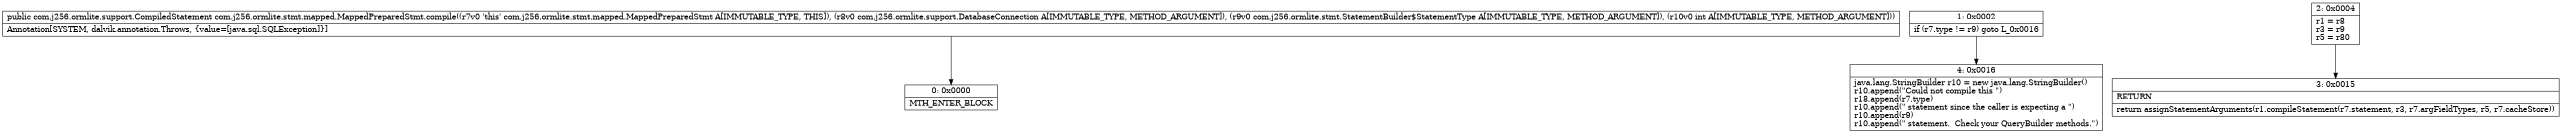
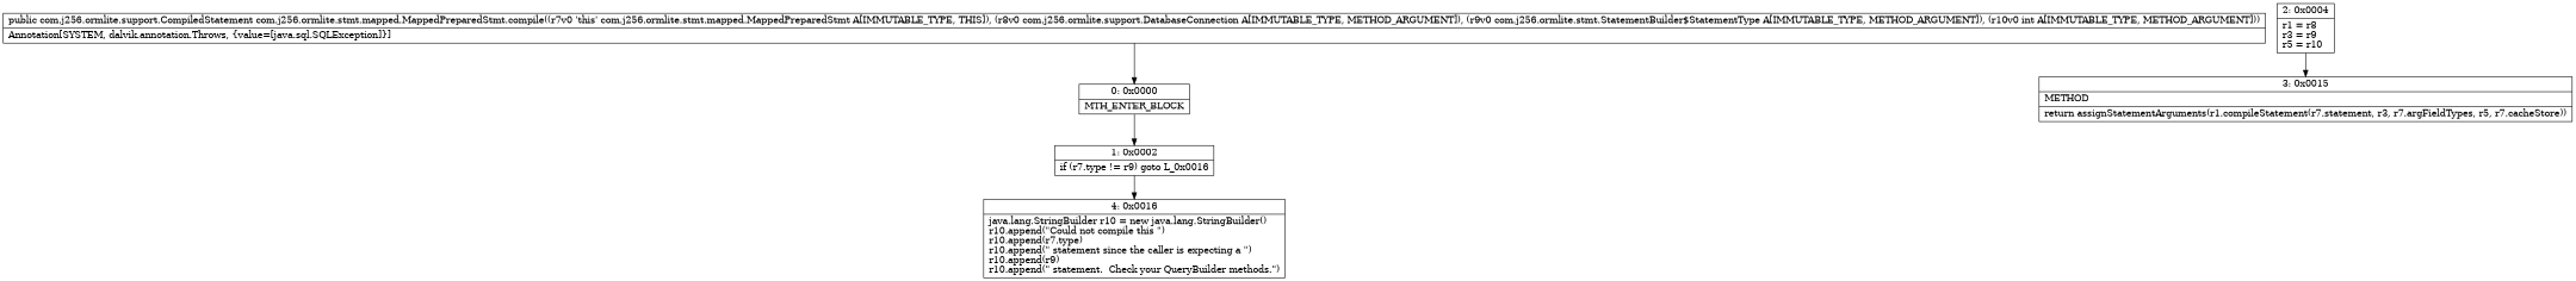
  digraph {
    node [shape=record]
    n1 [label="{0\:\ 0x0000|MTH_ENTER_BLOCK\l}"]
    n2 [label="{1\:\ 0x0002|if (r7.type != r9) goto L_0x0016\l}"]
-   n3 [label="{4\:\ 0x0016|java.lang.StringBuilder r10 = new java.lang.StringBuilder()\lr10.append(\"Could not compile this \")\lr18.append(r7.type)\lr10.append(\" statement since the caller is expecting a \")\lr10.append(r9)\lr10.append(\" statement.  Check your QueryBuilder methods.\")\l}"]
-   n4 [label="{2\:\ 0x0004|r1 = r8\lr3 = r9\lr5 = r80\l}"]
-   n5 [label="{3\:\ 0x0015|RETURN\l|return assignStatementArguments(r1.compileStatement(r7.statement, r3, r7.argFieldTypes, r5, r7.cacheStore))\l}"]
+   n3 [label="{4\:\ 0x0016|java.lang.StringBuilder r10 = new java.lang.StringBuilder()\lr10.append(\"Could not compile this \")\lr10.append(r7.type)\lr10.append(\" statement since the caller is expecting a \")\lr10.append(r9)\lr10.append(\" statement.  Check your QueryBuilder methods.\")\l}"]
+   n4 [label="{2\:\ 0x0004|r1 = r8\lr3 = r9\lr5 = r10\l}"]
+   n5 [label="{3\:\ 0x0015|METHOD\l|return assignStatementArguments(r1.compileStatement(r7.statement, r3, r7.argFieldTypes, r5, r7.cacheStore))\l}"]
    n6 [label="{public com.j256.ormlite.support.CompiledStatement com.j256.ormlite.stmt.mapped.MappedPreparedStmt.compile((r7v0 'this' com.j256.ormlite.stmt.mapped.MappedPreparedStmt A[IMMUTABLE_TYPE, THIS]), (r8v0 com.j256.ormlite.support.DatabaseConnection A[IMMUTABLE_TYPE, METHOD_ARGUMENT]), (r9v0 com.j256.ormlite.stmt.StatementBuilder$StatementType A[IMMUTABLE_TYPE, METHOD_ARGUMENT]), (r10v0 int A[IMMUTABLE_TYPE, METHOD_ARGUMENT]))  | Annotation[SYSTEM, dalvik.annotation.Throws, \{value=[java.sql.SQLException]\}]\l}"]
+   n1 -> n2
    n2 -> n3
    n4 -> n5
    n6 -> n1
  }
